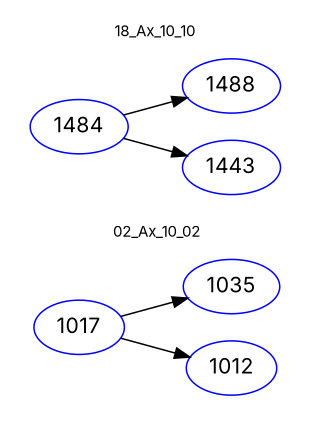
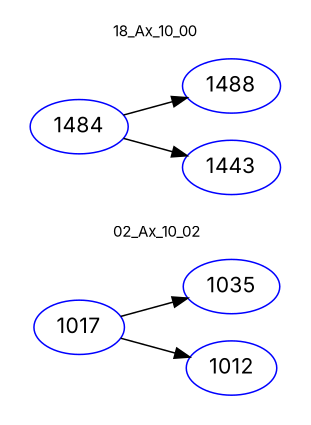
  digraph {
    fontname=Inter
    rankdir=LR
    node [color=blue fontname=Inter]
    edge [color=black fontname=Inter]
    n1 [label=1017]
    n2 [label=1012]
    n3 [label=1035]
    n4 [label=1484]
    n5 [label=1443]
    n6 [label=1488]
    subgraph cluster_1 {
      color=white
      fontsize=10
      label="02_Ax_10_02"
      n1
      n2
      n3
    }
    subgraph cluster_2 {
      color=white
      fontsize=10
-     label="18_Ax_10_10"
+     label="18_Ax_10_00"
      n4
      n5
      n6
    }
    n1 -> n2
    n1 -> n3
    n4 -> n5
    n4 -> n6
  }
